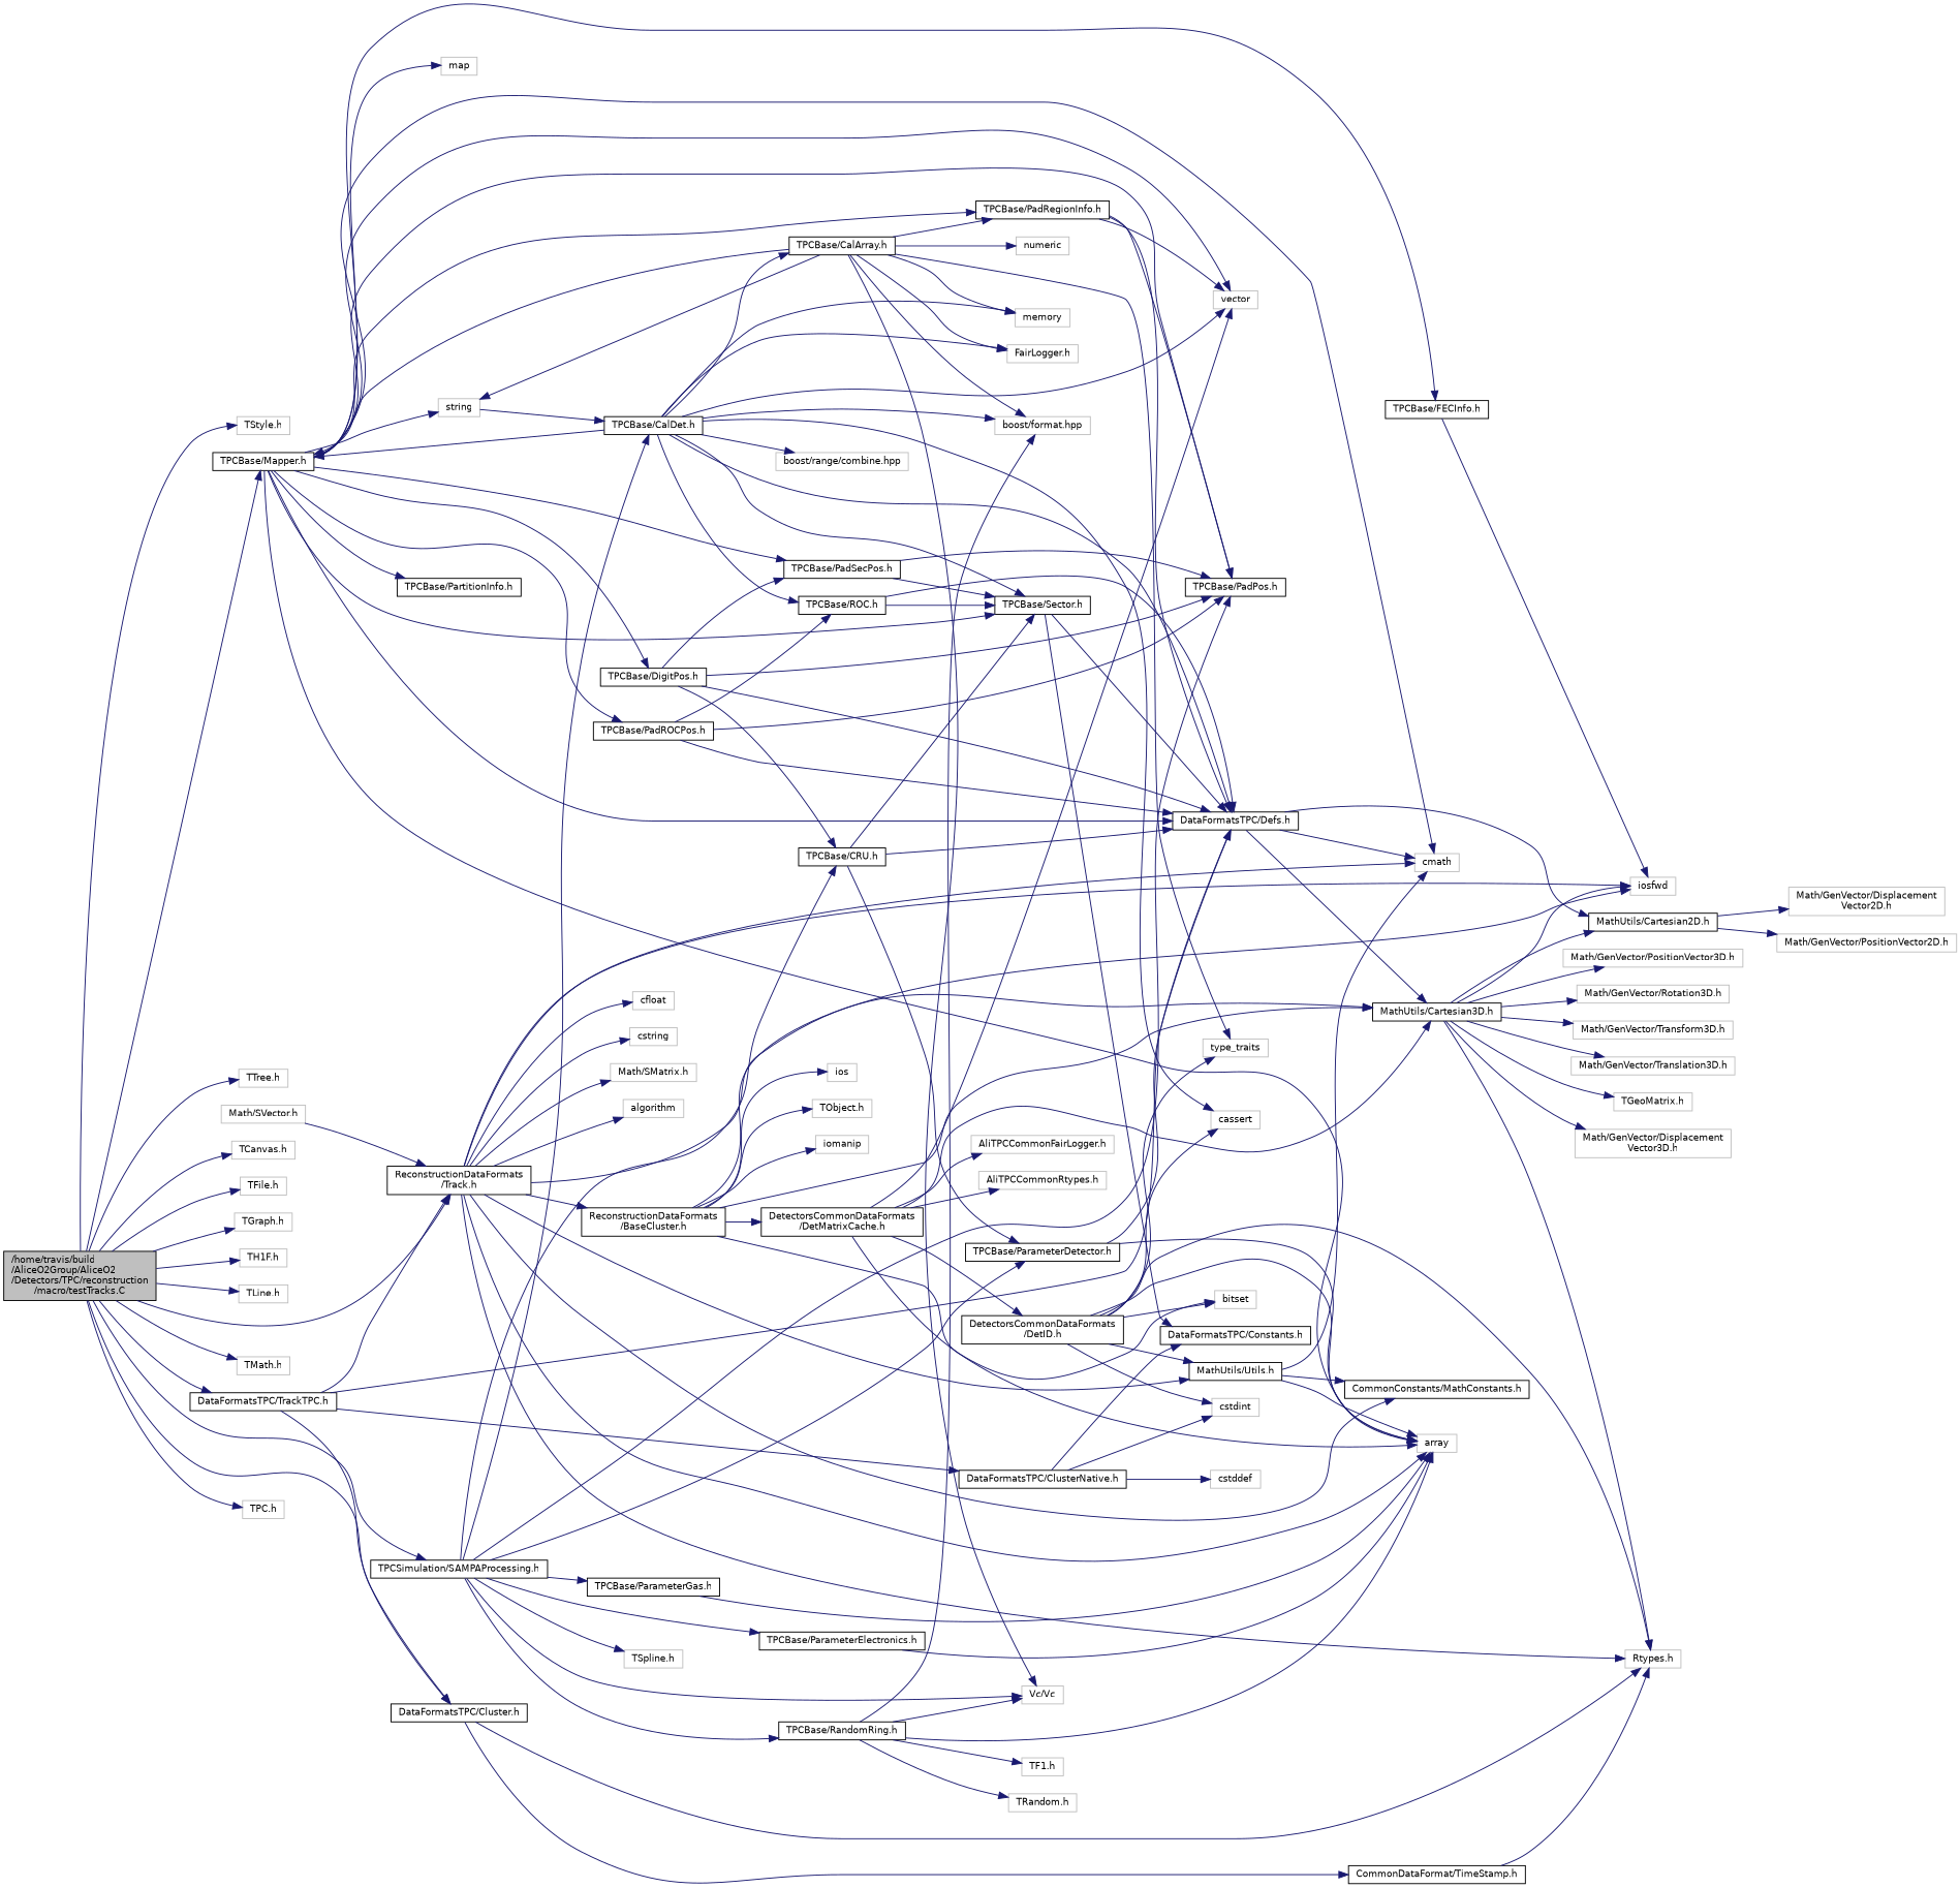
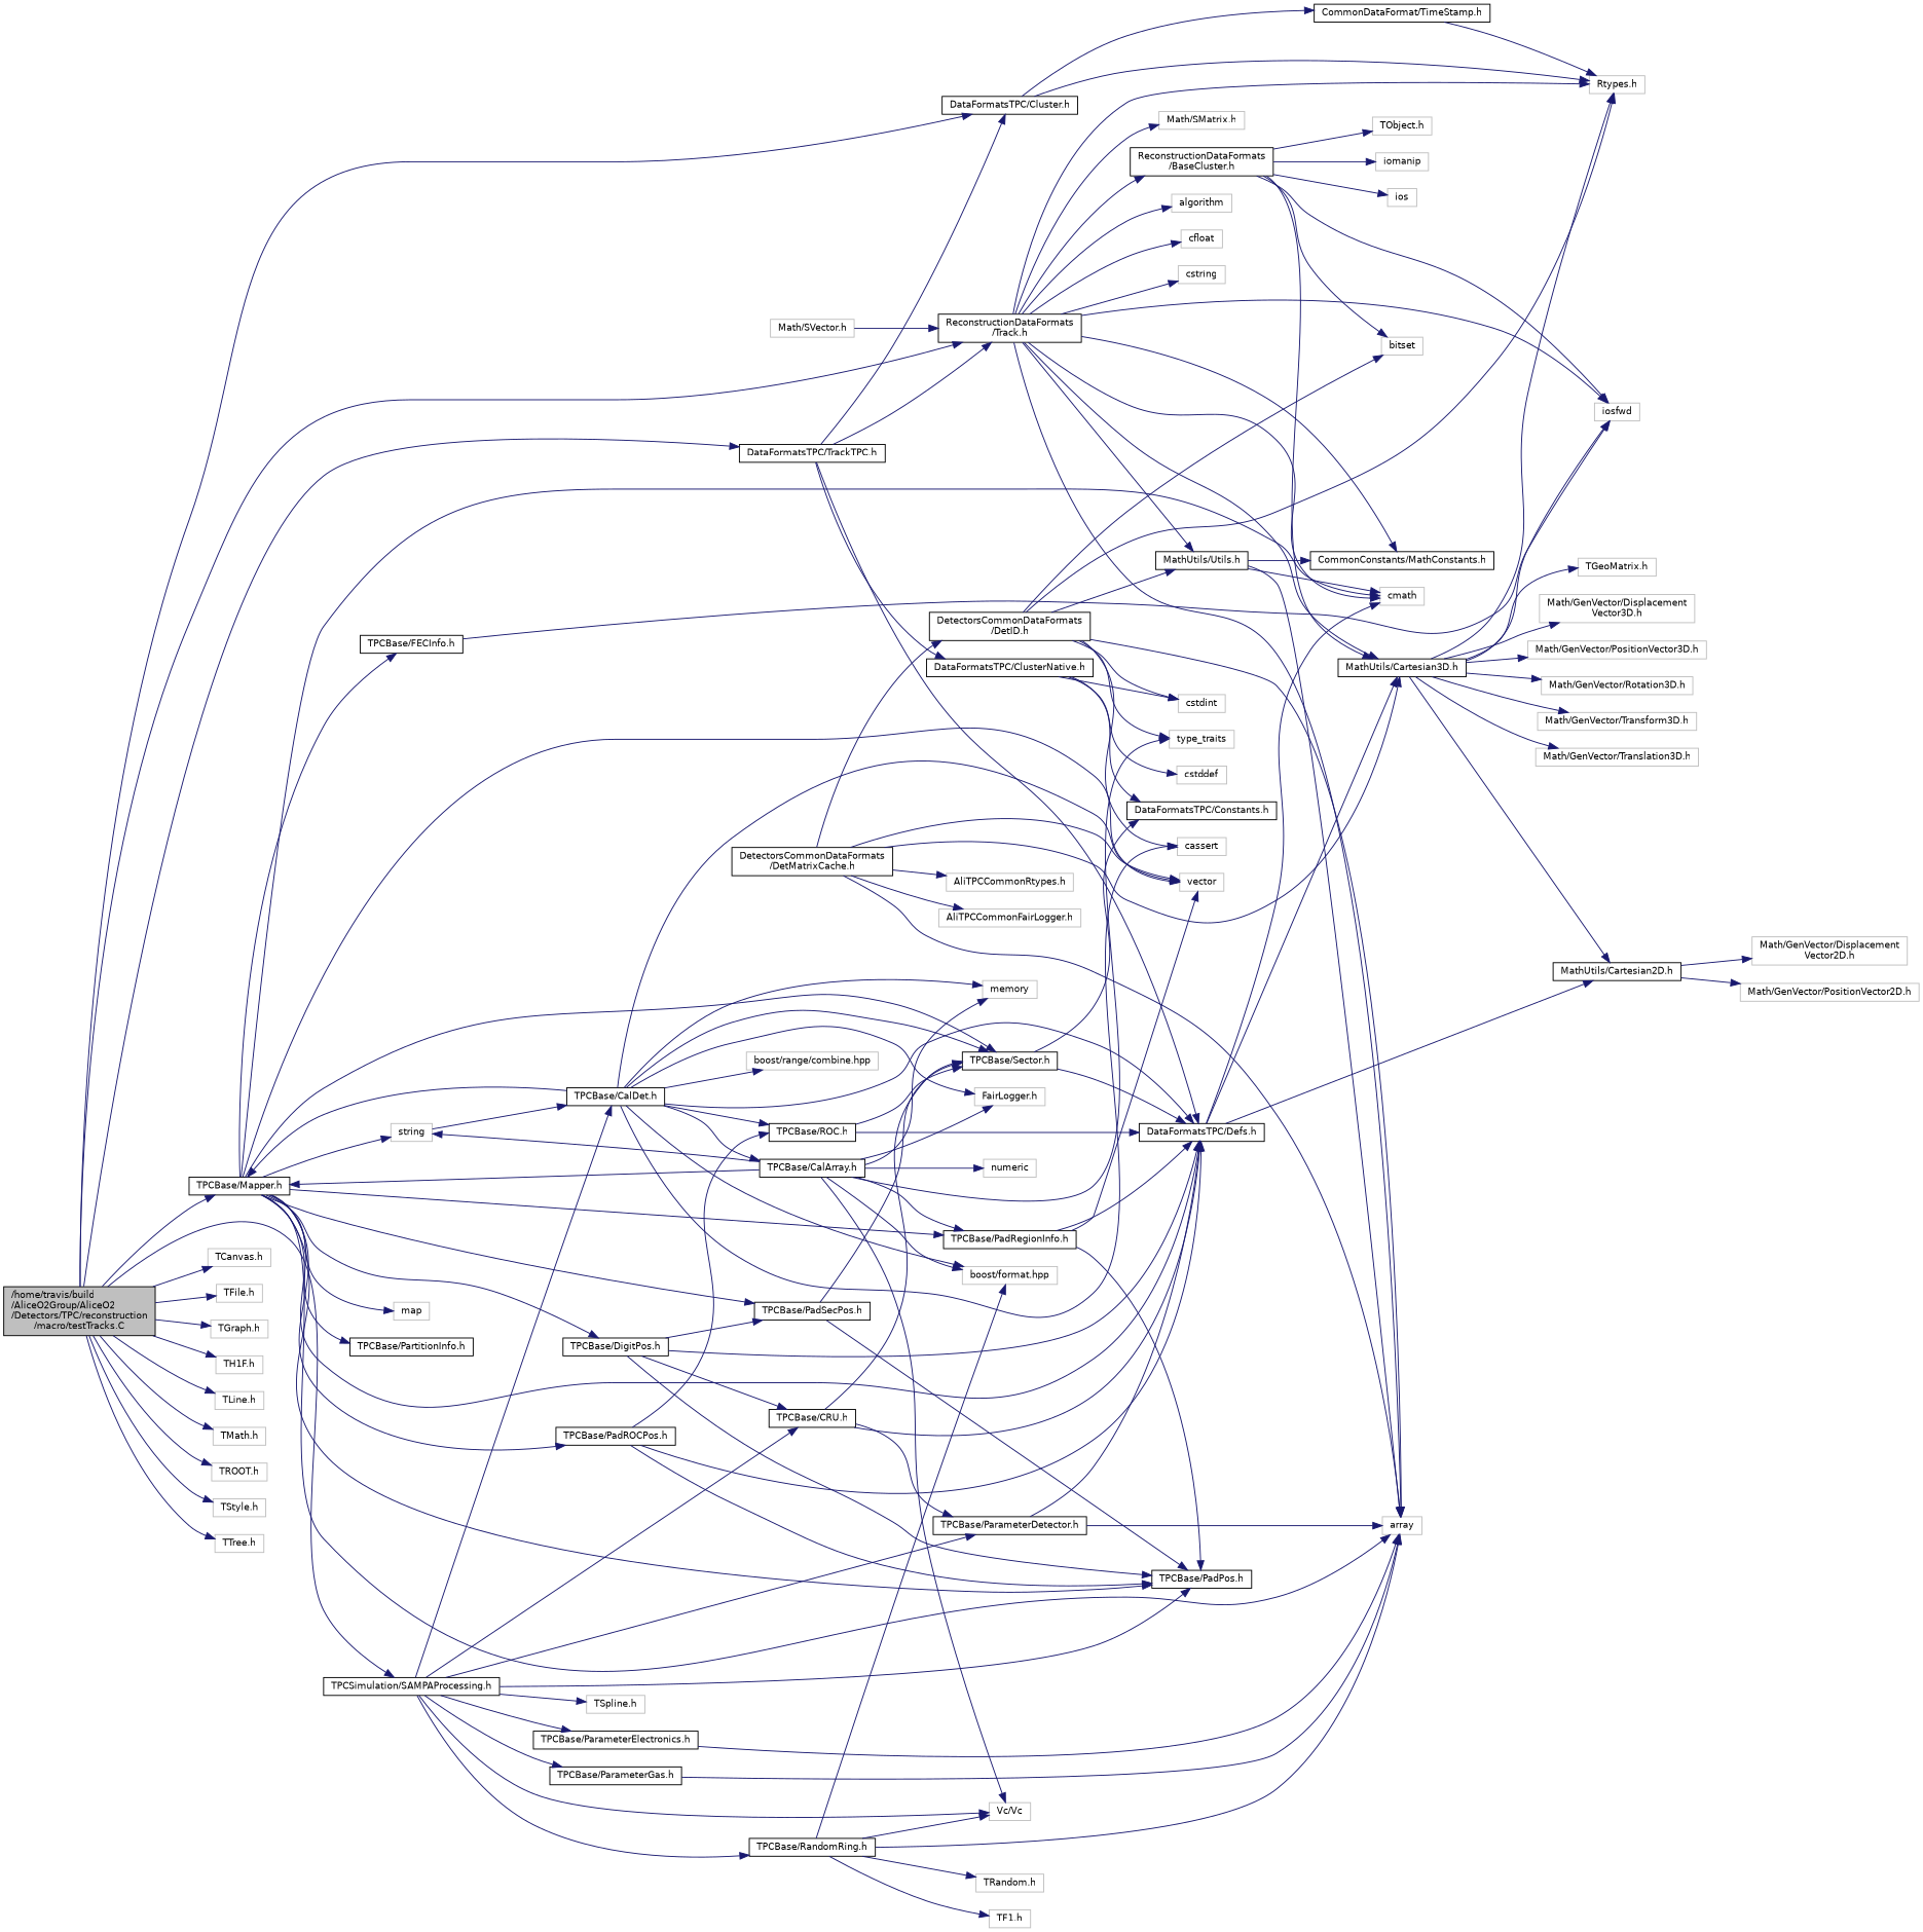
  digraph {
    rankdir=LR
    node [color=grey75 fontname=Helvetica fontsize=10 shape=record]
    edge [color=midnightblue fontname=Helvetica fontsize=10 labelfontname=Helvetica labelfontsize=10 style=solid]
    n1 [color=black fillcolor=grey75 fontcolor=black height=0.2 label="/home/travis/build\l/AliceO2Group/AliceO2\l/Detectors/TPC/reconstruction\l/macro/testTracks.C" style=filled width=0.4]
    n2 [color=black height=0.2 label="ReconstructionDataFormats\l/Track.h" width=0.4]
    n3 [height=0.2 label="TCanvas.h" width=0.4]
    n4 [height=0.2 label="TFile.h" width=0.4]
    n5 [height=0.2 label="TGraph.h" width=0.4]
    n6 [height=0.2 label="TH1F.h" width=0.4]
    n7 [height=0.2 label="TLine.h" width=0.4]
    n8 [height=0.2 label="TMath.h" width=0.4]
    n9 [color=black height=0.2 label="TPCBase/Mapper.h" width=0.4]
    n10 [color=black height=0.2 label="DataFormatsTPC/Cluster.h" width=0.4]
    n11 [color=black height=0.2 label="DataFormatsTPC/TrackTPC.h" width=0.4]
    n12 [color=black height=0.2 label="TPCSimulation/SAMPAProcessing.h" width=0.4]
-   n13 [height=0.2 label="TPC.h" width=0.4]
+   n13 [height=0.2 label="TROOT.h" width=0.4]
    n14 [height=0.2 label="TStyle.h" width=0.4]
    n15 [height=0.2 label="TTree.h" width=0.4]
    n16 [height=0.2 label="Rtypes.h" width=0.4]
    n17 [height=0.2 label=algorithm width=0.4]
    n18 [height=0.2 label=array width=0.4]
    n19 [height=0.2 label=cfloat width=0.4]
    n20 [height=0.2 label=cmath width=0.4]
    n21 [height=0.2 label=cstring width=0.4]
    n22 [height=0.2 label=iosfwd width=0.4]
    n23 [height=0.2 label="Math/SMatrix.h" width=0.4]
    n24 [color=black height=0.2 label="CommonConstants/MathConstants.h" width=0.4]
    n25 [color=black height=0.2 label="MathUtils/Cartesian3D.h" width=0.4]
    n26 [color=black height=0.2 label="MathUtils/Utils.h" width=0.4]
    n27 [color=black height=0.2 label="ReconstructionDataFormats\l/BaseCluster.h" width=0.4]
    n28 [height=0.2 label=vector width=0.4]
    n29 [height=0.2 label=map width=0.4]
    n30 [height=0.2 label=string width=0.4]
    n31 [color=black height=0.2 label="DataFormatsTPC/Defs.h" width=0.4]
    n32 [color=black height=0.2 label="TPCBase/PadPos.h" width=0.4]
    n33 [color=black height=0.2 label="TPCBase/PadSecPos.h" width=0.4]
    n34 [color=black height=0.2 label="TPCBase/Sector.h" width=0.4]
    n35 [color=black height=0.2 label="TPCBase/PadROCPos.h" width=0.4]
    n36 [color=black height=0.2 label="TPCBase/DigitPos.h" width=0.4]
    n37 [color=black height=0.2 label="TPCBase/FECInfo.h" width=0.4]
    n38 [color=black height=0.2 label="TPCBase/PadRegionInfo.h" width=0.4]
    n39 [color=black height=0.2 label="TPCBase/PartitionInfo.h" width=0.4]
    n40 [color=black height=0.2 label="CommonDataFormat/TimeStamp.h" width=0.4]
    n41 [color=black height=0.2 label="DataFormatsTPC/ClusterNative.h" width=0.4]
    n42 [color=black height=0.2 label="TPCBase/CRU.h" width=0.4]
    n43 [height=0.2 label="Vc/Vc" width=0.4]
    n44 [color=black height=0.2 label="TPCBase/CalDet.h" width=0.4]
    n45 [color=black height=0.2 label="TPCBase/RandomRing.h" width=0.4]
    n46 [color=black height=0.2 label="TPCBase/ParameterDetector.h" width=0.4]
    n47 [color=black height=0.2 label="TPCBase/ParameterElectronics.h" width=0.4]
    n48 [color=black height=0.2 label="TPCBase/ParameterGas.h" width=0.4]
    n49 [height=0.2 label="TSpline.h" width=0.4]
    n50 [height=0.2 label="Math/SVector.h" width=0.4]
    n51 [height=0.2 label="Math/GenVector/Displacement\lVector3D.h" width=0.4]
    n52 [height=0.2 label="Math/GenVector/PositionVector3D.h" width=0.4]
    n53 [height=0.2 label="Math/GenVector/Rotation3D.h" width=0.4]
    n54 [height=0.2 label="Math/GenVector/Transform3D.h" width=0.4]
    n55 [height=0.2 label="Math/GenVector/Translation3D.h" width=0.4]
    n56 [height=0.2 label="TGeoMatrix.h" width=0.4]
    n57 [color=black height=0.2 label="MathUtils/Cartesian2D.h" width=0.4]
    n58 [height=0.2 label="TObject.h" width=0.4]
    n59 [height=0.2 label=bitset width=0.4]
    n60 [height=0.2 label=iomanip width=0.4]
    n61 [height=0.2 label=ios width=0.4]
    n62 [color=black height=0.2 label="DetectorsCommonDataFormats\l/DetMatrixCache.h" width=0.4]
    n63 [height=0.2 label="Math/GenVector/Displacement\lVector2D.h" width=0.4]
    n64 [height=0.2 label="Math/GenVector/PositionVector2D.h" width=0.4]
    n65 [height=0.2 label="AliTPCCommonFairLogger.h" width=0.4]
    n66 [height=0.2 label="AliTPCCommonRtypes.h" width=0.4]
    n67 [color=black height=0.2 label="DetectorsCommonDataFormats\l/DetID.h" width=0.4]
    n68 [height=0.2 label=cassert width=0.4]
    n69 [height=0.2 label=cstdint width=0.4]
    n70 [height=0.2 label=type_traits width=0.4]
    n71 [color=black height=0.2 label="DataFormatsTPC/Constants.h" width=0.4]
    n72 [color=black height=0.2 label="TPCBase/ROC.h" width=0.4]
    n73 [height=0.2 label=cstddef width=0.4]
    n74 [height=0.2 label=memory width=0.4]
    n75 [height=0.2 label="boost/format.hpp" width=0.4]
    n76 [height=0.2 label="boost/range/combine.hpp" width=0.4]
    n77 [height=0.2 label="FairLogger.h" width=0.4]
    n78 [color=black height=0.2 label="TPCBase/CalArray.h" width=0.4]
    n79 [height=0.2 label="TF1.h" width=0.4]
    n80 [height=0.2 label="TRandom.h" width=0.4]
    n81 [height=0.2 label=numeric width=0.4]
    n1 -> n2
    n1 -> n3
    n1 -> n4
    n1 -> n5
    n1 -> n6
    n1 -> n7
    n1 -> n8
    n1 -> n9
    n1 -> n10
    n1 -> n11
    n1 -> n12
    n1 -> n13
    n1 -> n14
    n1 -> n15
    n2 -> n16
    n2 -> n17
    n2 -> n18
    n2 -> n19
    n2 -> n20
    n2 -> n21
    n2 -> n22
    n2 -> n23
    n2 -> n24
    n2 -> n25
    n2 -> n26
    n2 -> n27
    n9 -> n18
    n9 -> n20
    n9 -> n28
    n9 -> n29
    n9 -> n30
    n9 -> n31
    n9 -> n32
    n9 -> n33
    n9 -> n34
    n9 -> n35
    n9 -> n36
    n9 -> n37
    n9 -> n38
    n9 -> n39
    n10 -> n16
    n10 -> n40
    n11 -> n2
    n11 -> n10
    n11 -> n31
    n11 -> n41
    n12 -> n32
    n12 -> n42
    n12 -> n43
    n12 -> n44
    n12 -> n45
    n12 -> n46
    n12 -> n47
    n12 -> n48
    n12 -> n49
    n25 -> n16
    n25 -> n22
    n25 -> n51
    n25 -> n52
    n25 -> n53
    n25 -> n54
    n25 -> n55
    n25 -> n56
    n25 -> n57
    n26 -> n18
    n26 -> n20
    n26 -> n24
    n27 -> n22
    n27 -> n25
    n27 -> n58
    n27 -> n59
    n27 -> n60
    n27 -> n61
-   n27 -> n62
    n30 -> n44
    n31 -> n20
    n31 -> n25
    n31 -> n57
    n33 -> n32
    n33 -> n34
    n34 -> n31
    n34 -> n71
    n35 -> n31
    n35 -> n32
    n35 -> n72
    n36 -> n31
    n36 -> n32
    n36 -> n33
    n36 -> n42
    n37 -> n22
    n38 -> n28
    n38 -> n31
    n38 -> n32
    n40 -> n16
    n41 -> n69
    n41 -> n71
    n41 -> n73
    n42 -> n31
    n42 -> n34
    n42 -> n46
    n44 -> n9
    n44 -> n28
    n44 -> n31
    n44 -> n34
    n44 -> n68
    n44 -> n72
    n44 -> n74
    n44 -> n75
    n44 -> n76
    n44 -> n77
    n44 -> n78
    n45 -> n18
    n45 -> n43
    n45 -> n75
    n45 -> n79
    n45 -> n80
    n46 -> n18
    n46 -> n31
    n47 -> n18
    n48 -> n18
    n50 -> n2
    n57 -> n63
    n57 -> n64
    n62 -> n18
    n62 -> n25
    n62 -> n28
    n62 -> n65
    n62 -> n66
    n62 -> n67
    n67 -> n16
    n67 -> n18
    n67 -> n26
    n67 -> n59
    n67 -> n68
    n67 -> n69
    n67 -> n70
    n72 -> n31
    n72 -> n34
    n78 -> n9
    n78 -> n30
    n78 -> n38
    n78 -> n43
    n78 -> n70
    n78 -> n74
    n78 -> n75
    n78 -> n77
    n78 -> n81
  }
